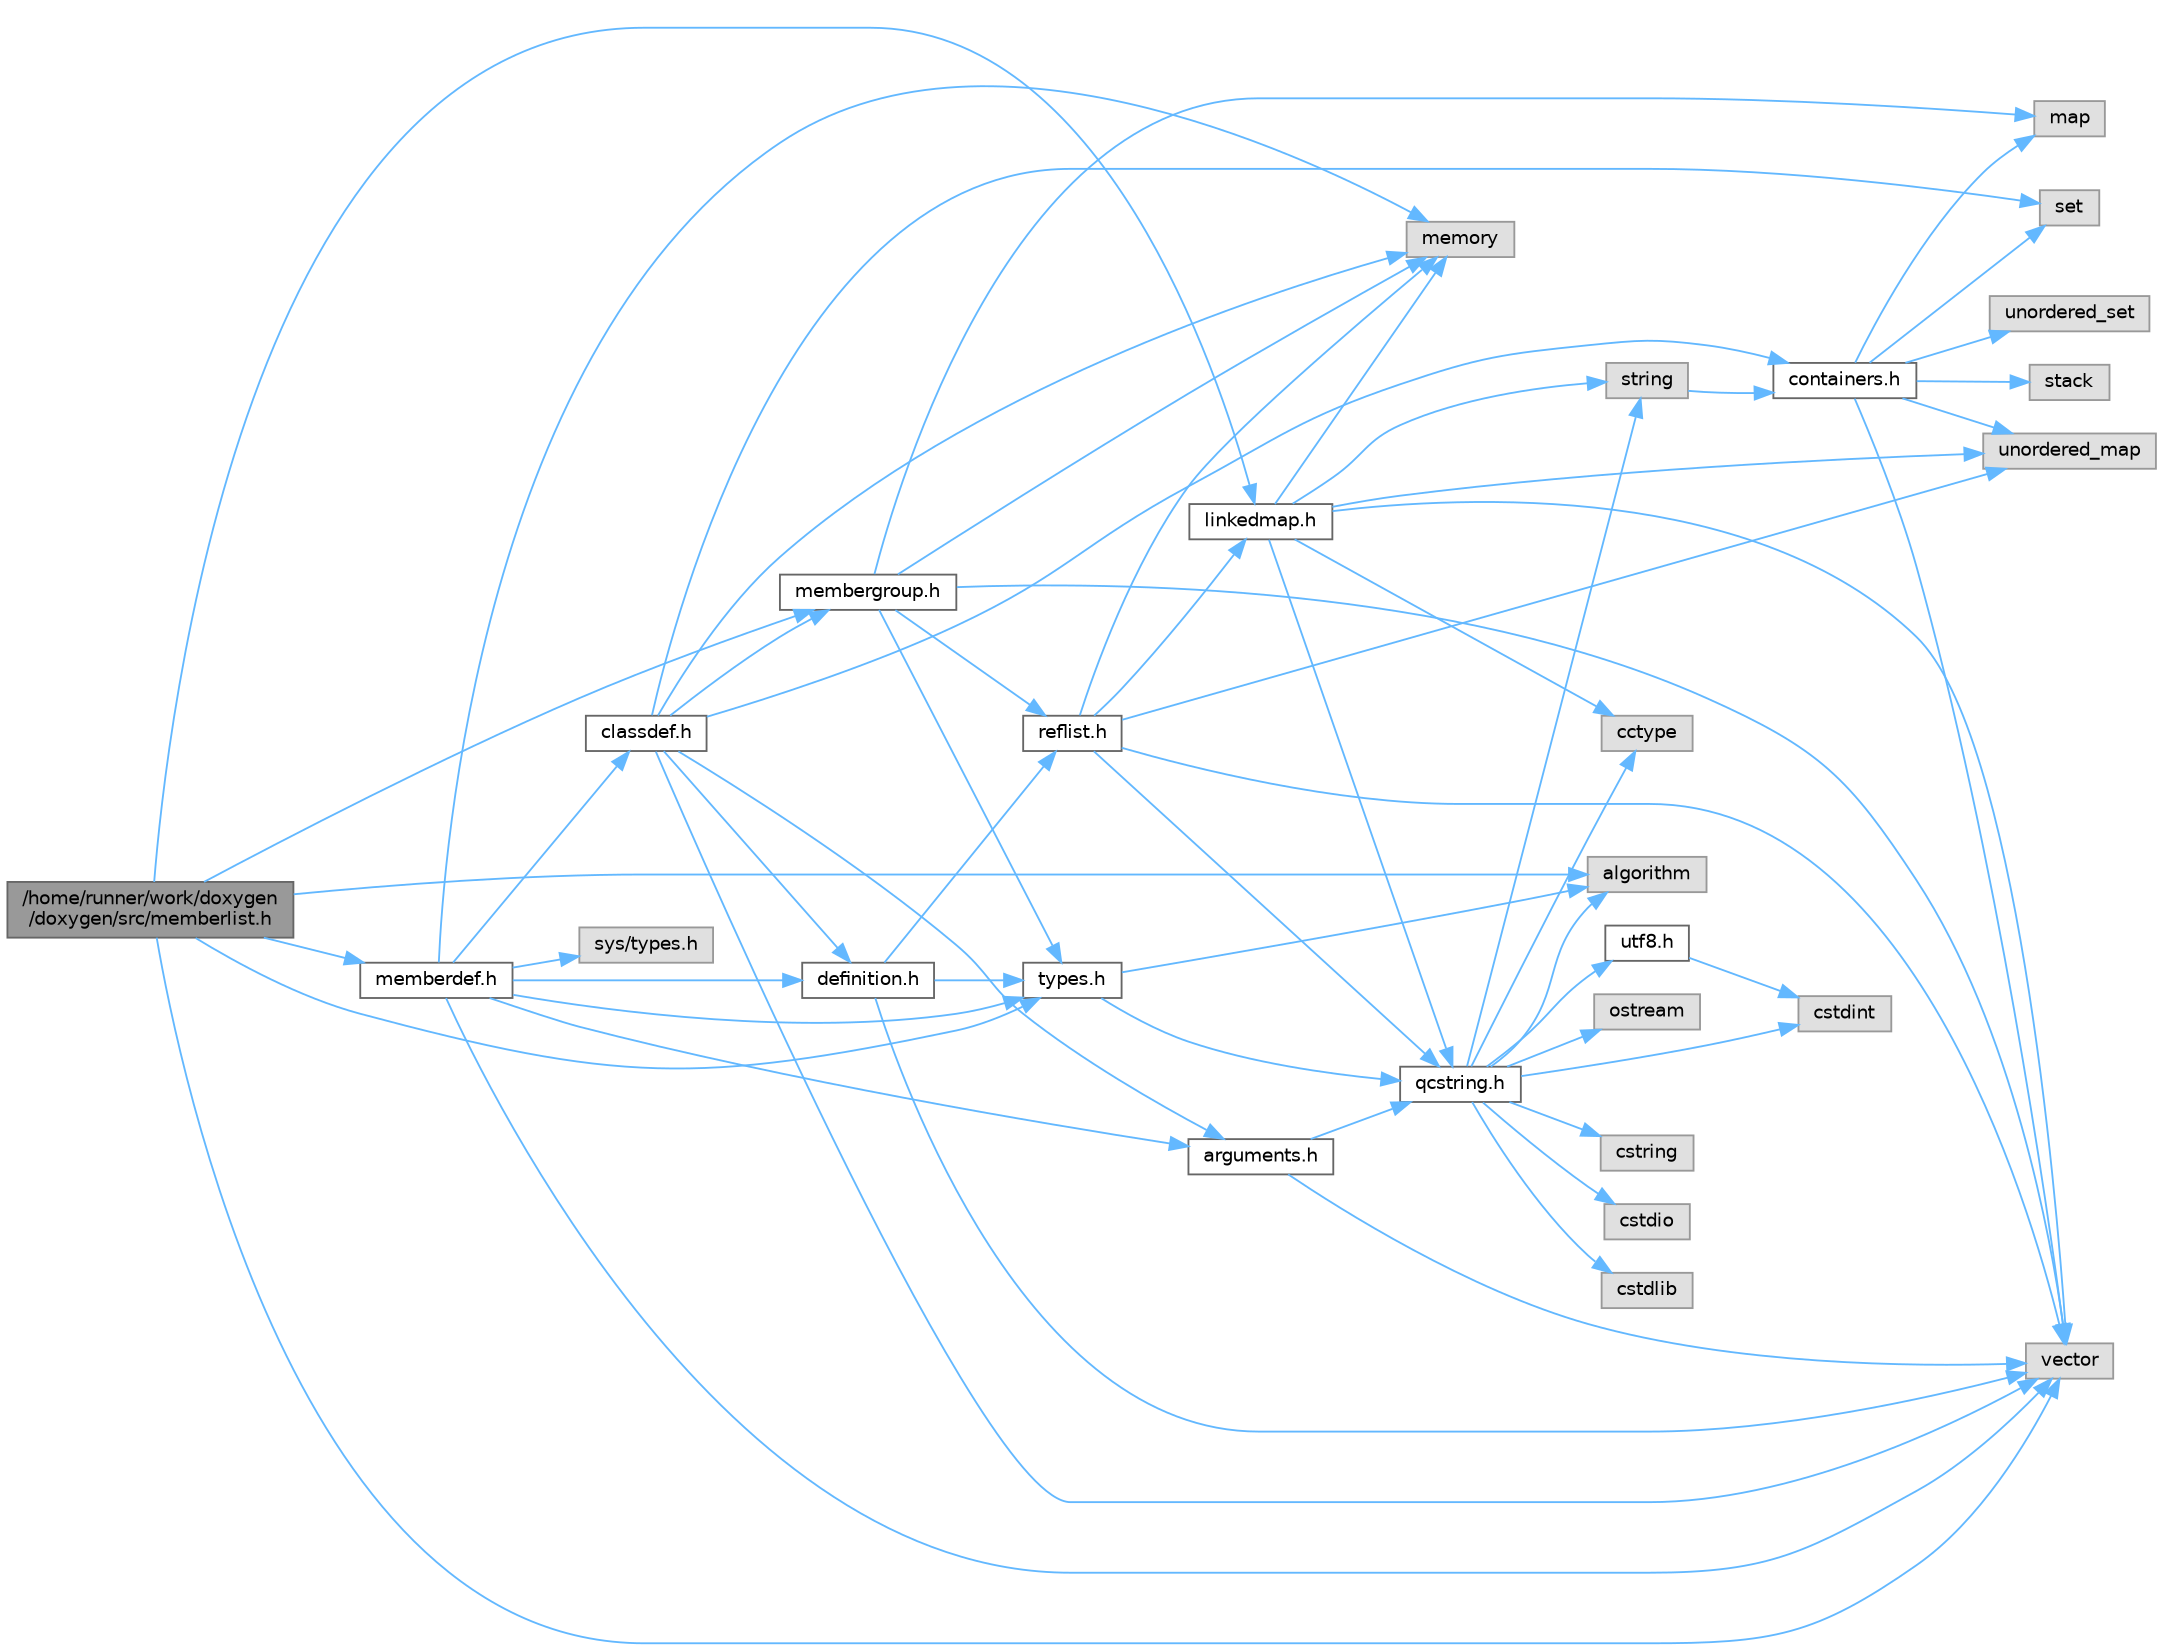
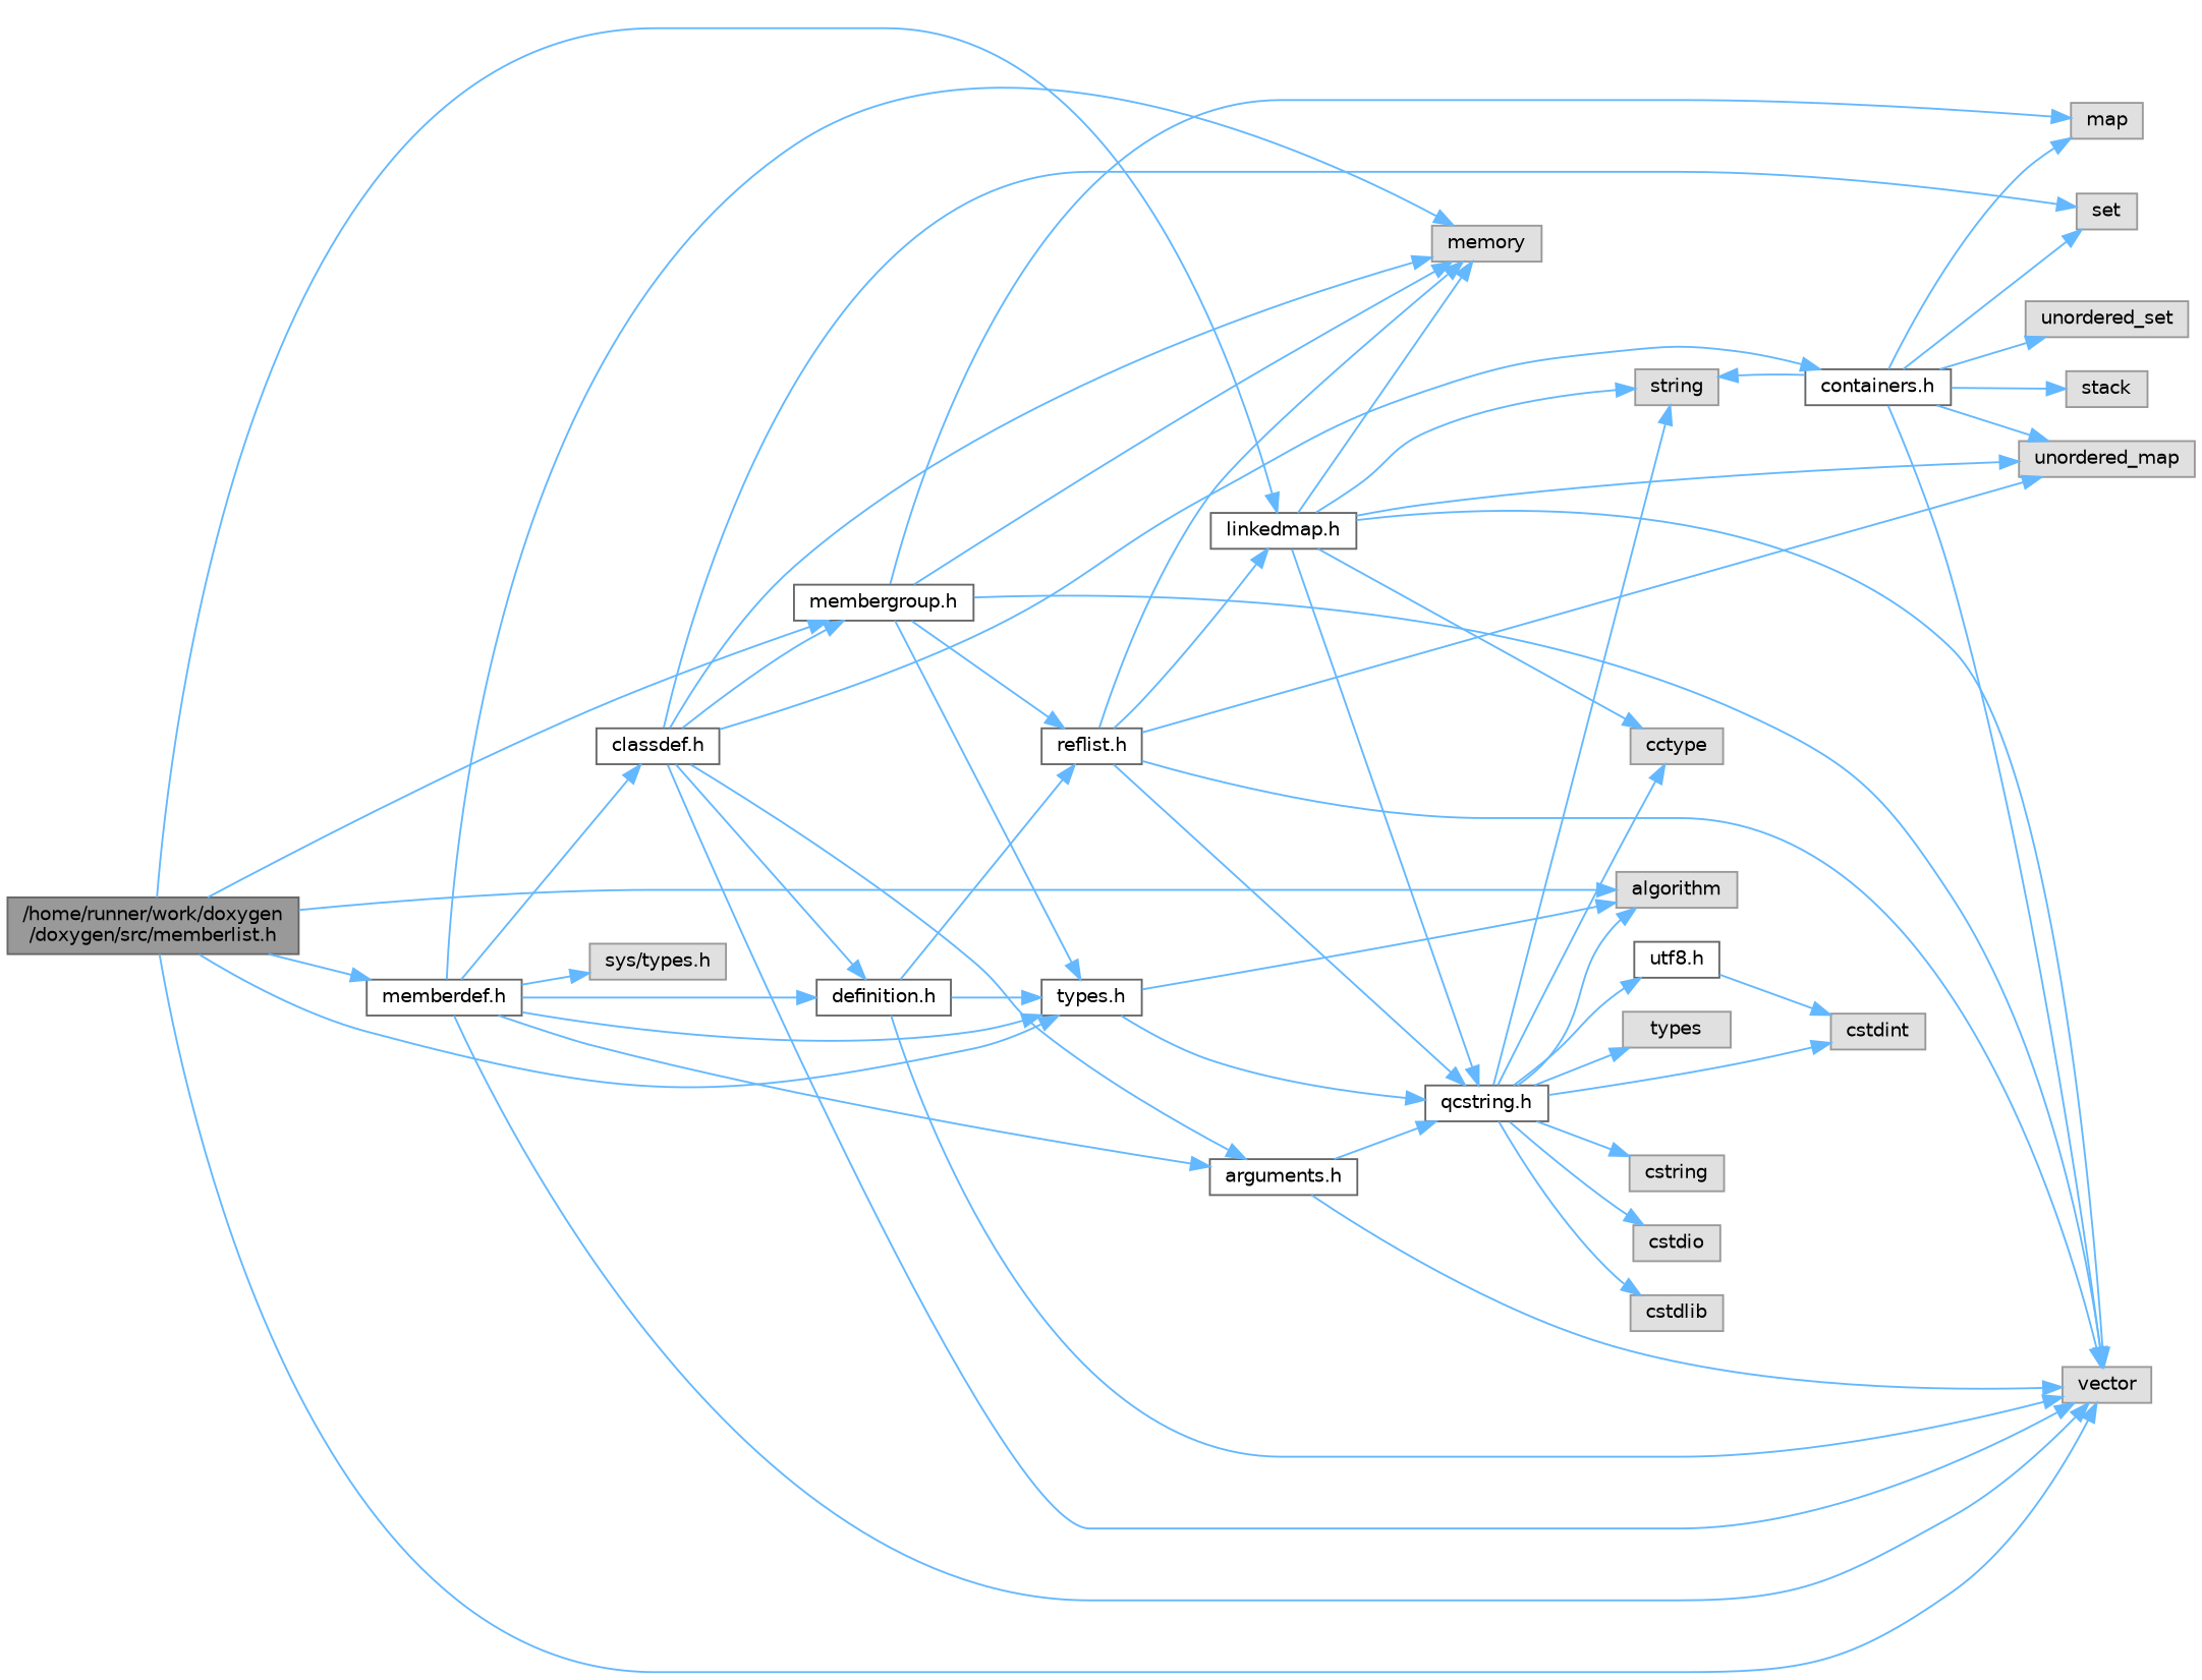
  digraph {
    rankdir=LR
    node [color=grey60 fillcolor="#E0E0E0" fontname=Helvetica fontsize=10 shape=box style=filled]
    edge [color=steelblue1 fontname=Helvetica fontsize=10 labelfontname=Helvetica labelfontsize=10 style=solid]
    n1 [color=gray40 fillcolor=grey60 fontcolor=black height=0.2 label="/home/runner/work/doxygen\l/doxygen/src/memberlist.h" width=0.4]
    n2 [height=0.2 label=vector width=0.4]
    n3 [height=0.2 label=algorithm width=0.4]
    n4 [color=grey40 fillcolor=white height=0.2 label="memberdef.h" width=0.4]
    n5 [color=grey40 fillcolor=white height=0.2 label="types.h" width=0.4]
    n6 [color=grey40 fillcolor=white height=0.2 label="linkedmap.h" width=0.4]
    n7 [color=grey40 fillcolor=white height=0.2 label="membergroup.h" width=0.4]
    n8 [height=0.2 label=memory width=0.4]
    n9 [height=0.2 label="sys/types.h" width=0.4]
    n10 [color=grey40 fillcolor=white height=0.2 label="definition.h" width=0.4]
    n11 [color=grey40 fillcolor=white height=0.2 label="arguments.h" width=0.4]
    n12 [color=grey40 fillcolor=white height=0.2 label="classdef.h" width=0.4]
    n13 [color=grey40 fillcolor=white height=0.2 label="qcstring.h" width=0.4]
    n14 [height=0.2 label=string width=0.4]
    n15 [height=0.2 label=cctype width=0.4]
    n16 [height=0.2 label=unordered_map width=0.4]
    n17 [color=grey40 fillcolor=white height=0.2 label="reflist.h" width=0.4]
    n18 [height=0.2 label=map width=0.4]
    n19 [height=0.2 label=set width=0.4]
    n20 [color=grey40 fillcolor=white height=0.2 label="containers.h" width=0.4]
    n21 [height=0.2 label=cstring width=0.4]
    n22 [height=0.2 label=cstdio width=0.4]
    n23 [height=0.2 label=cstdlib width=0.4]
    n24 [height=0.2 label=cstdint width=0.4]
-   n25 [height=0.2 label=ostream width=0.4]
+   n25 [height=0.2 label=types width=0.4]
    n26 [color=grey40 fillcolor=white height=0.2 label="utf8.h" width=0.4]
    n27 [height=0.2 label=unordered_set width=0.4]
    n28 [height=0.2 label=stack width=0.4]
    n1 -> n2
    n1 -> n3
    n1 -> n4
    n1 -> n5
    n1 -> n6
    n1 -> n7
    n4 -> n2
    n4 -> n5
    n4 -> n8
    n4 -> n9
    n4 -> n10
    n4 -> n11
    n4 -> n12
    n5 -> n3
    n5 -> n13
    n6 -> n2
    n6 -> n8
    n6 -> n13
    n6 -> n14
    n6 -> n15
    n6 -> n16
    n7 -> n2
    n7 -> n5
    n7 -> n8
    n7 -> n17
    n7 -> n18
    n10 -> n2
    n10 -> n5
    n10 -> n17
    n11 -> n2
    n11 -> n13
    n12 -> n2
    n12 -> n7
    n12 -> n8
    n12 -> n10
    n12 -> n11
    n12 -> n19
    n12 -> n20
    n13 -> n3
    n13 -> n14
    n13 -> n15
    n13 -> n21
    n13 -> n22
    n13 -> n23
    n13 -> n24
    n13 -> n25
    n13 -> n26
    n17 -> n2
    n17 -> n6
    n17 -> n8
    n17 -> n13
    n17 -> n16
    n20 -> n2
-   n14 -> n20
+   n20 -> n14
    n20 -> n16
    n20 -> n18
    n20 -> n19
    n20 -> n27
    n20 -> n28
    n26 -> n24
  }
